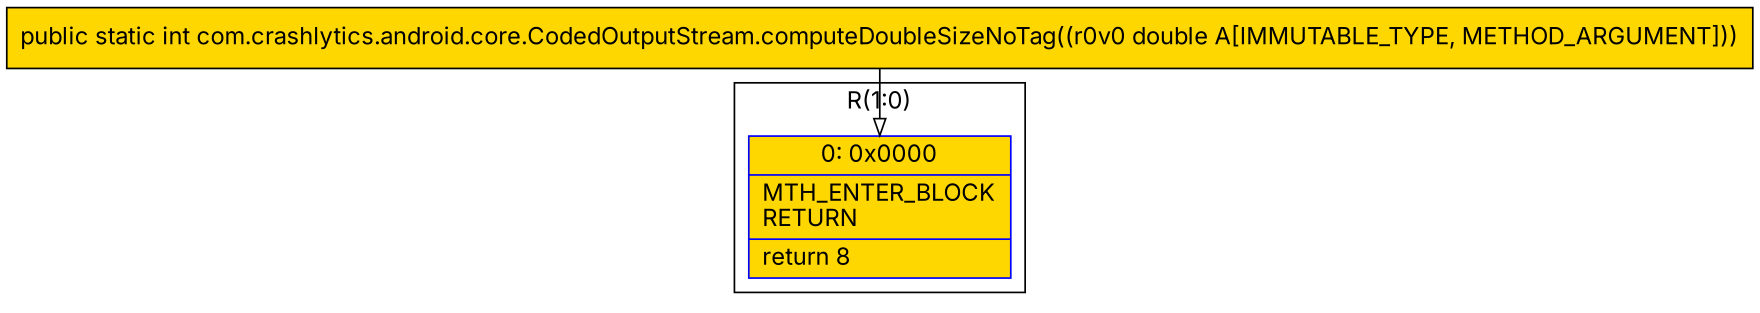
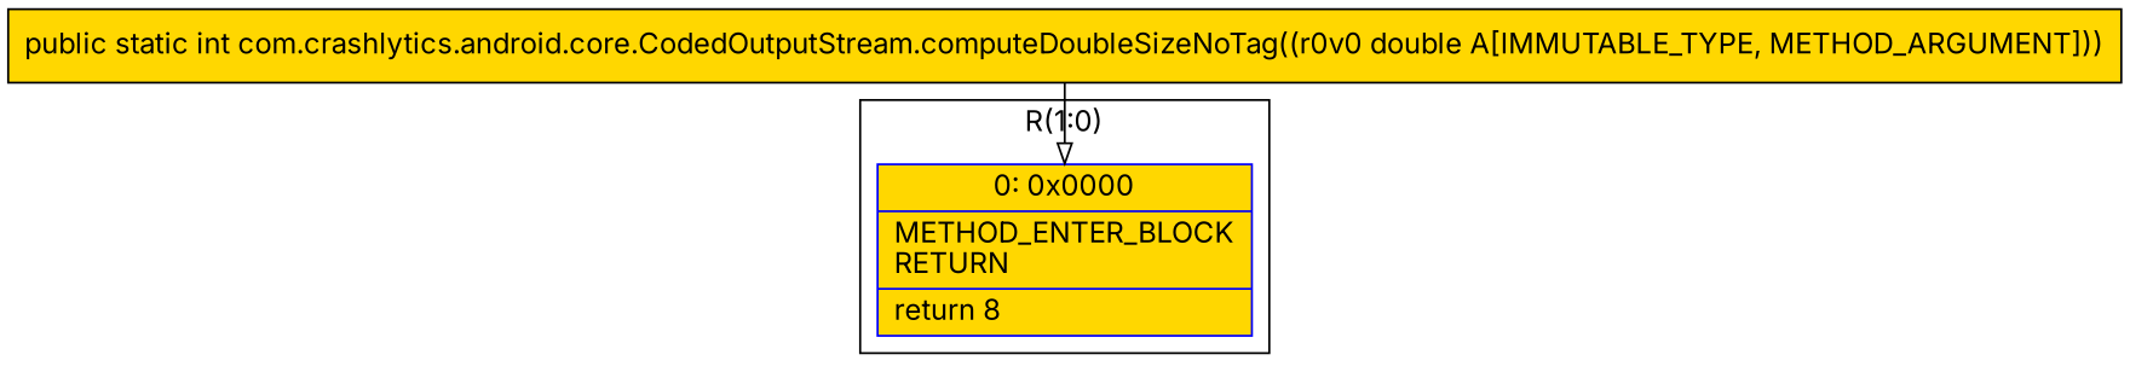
  digraph {
    fontname=Inter
    node [shape=record style=filled fillcolor=gold fontname=Inter]
-   n1 [color=blue label="{0\:\ 0x0000|MTH_ENTER_BLOCK\lRETURN\l|return 8\l}"]
+   n1 [color=blue label="{0\:\ 0x0000|METHOD_ENTER_BLOCK\lRETURN\l|return 8\l}"]
    n2 [label="{public static int com.crashlytics.android.core.CodedOutputStream.computeDoubleSizeNoTag((r0v0 double A[IMMUTABLE_TYPE, METHOD_ARGUMENT])) }"]
    subgraph cluster_1 {
      label="R(1:0)"
      n1
    }
    n2 -> n1 [arrowhead=onormal fontname=Inter]
  }
